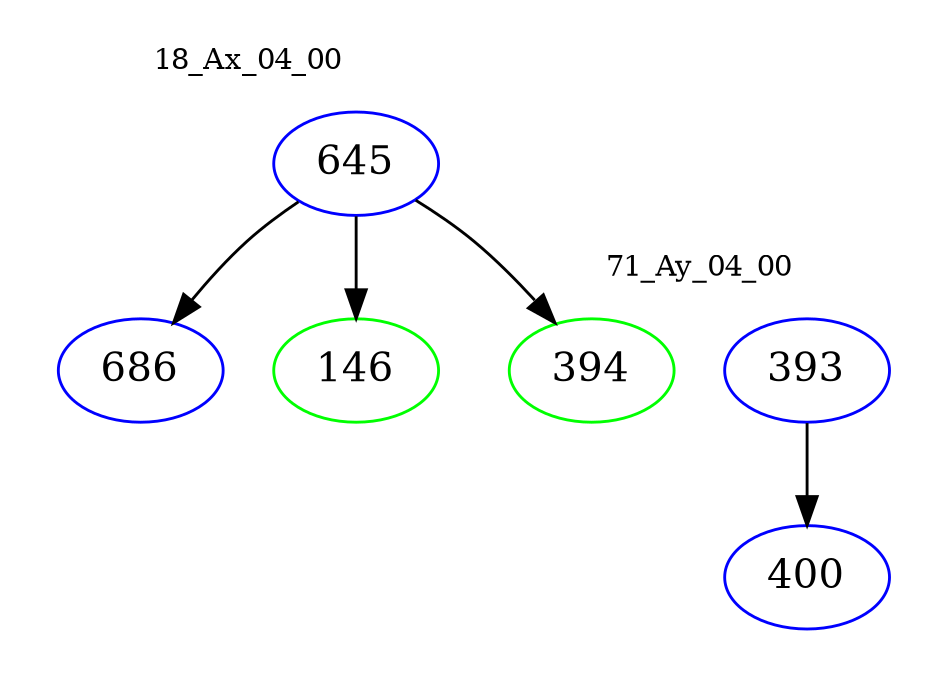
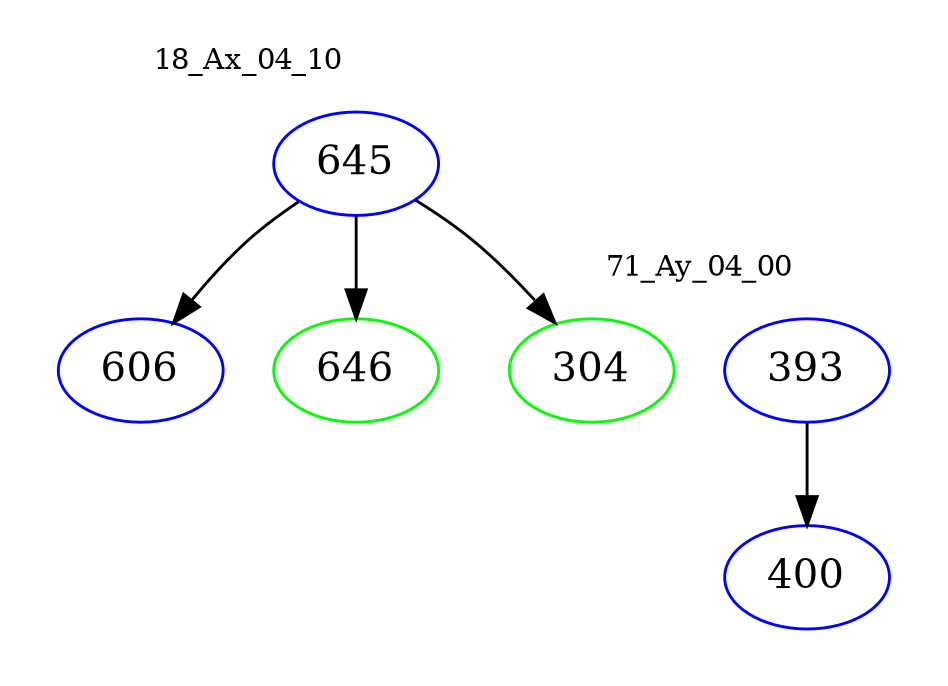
  digraph {
    node [color=blue]
    edge [color=black]
    n1 [label=393]
-   n2 [color=green label=394]
+   n2 [color=green label=304]
    n3 [label=400]
    n4 [label=645]
-   n5 [label=686]
-   n6 [color=green label=146]
+   n5 [label=606]
+   n6 [color=green label=646]
    subgraph cluster_1 {
      color=white
      fontsize=10
      label="71_Ay_04_00"
      n1
      n2
      n3
    }
    subgraph cluster_2 {
      color=white
      fontsize=10
-     label="18_Ax_04_00"
+     label="18_Ax_04_10"
      n4
      n5
      n6
    }
    n1 -> n3
    n4 -> n2
    n4 -> n5
    n4 -> n6
  }
